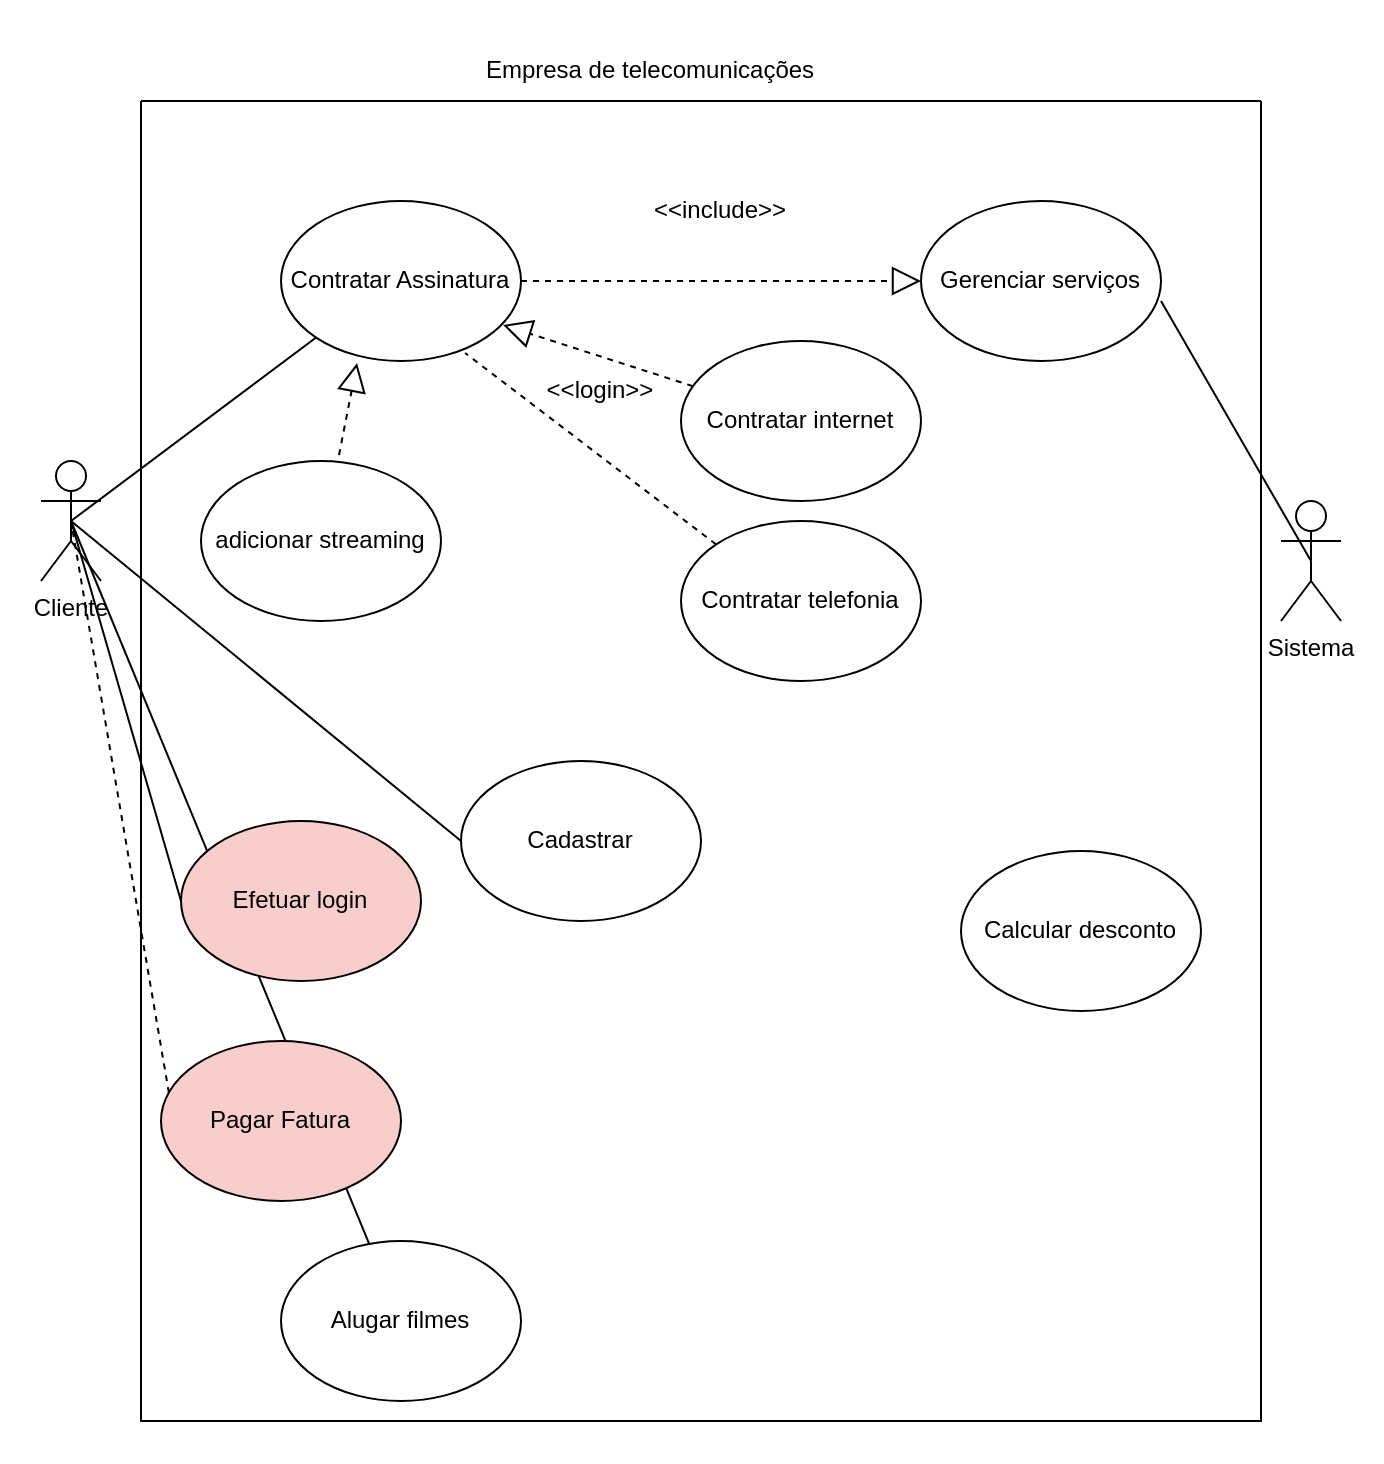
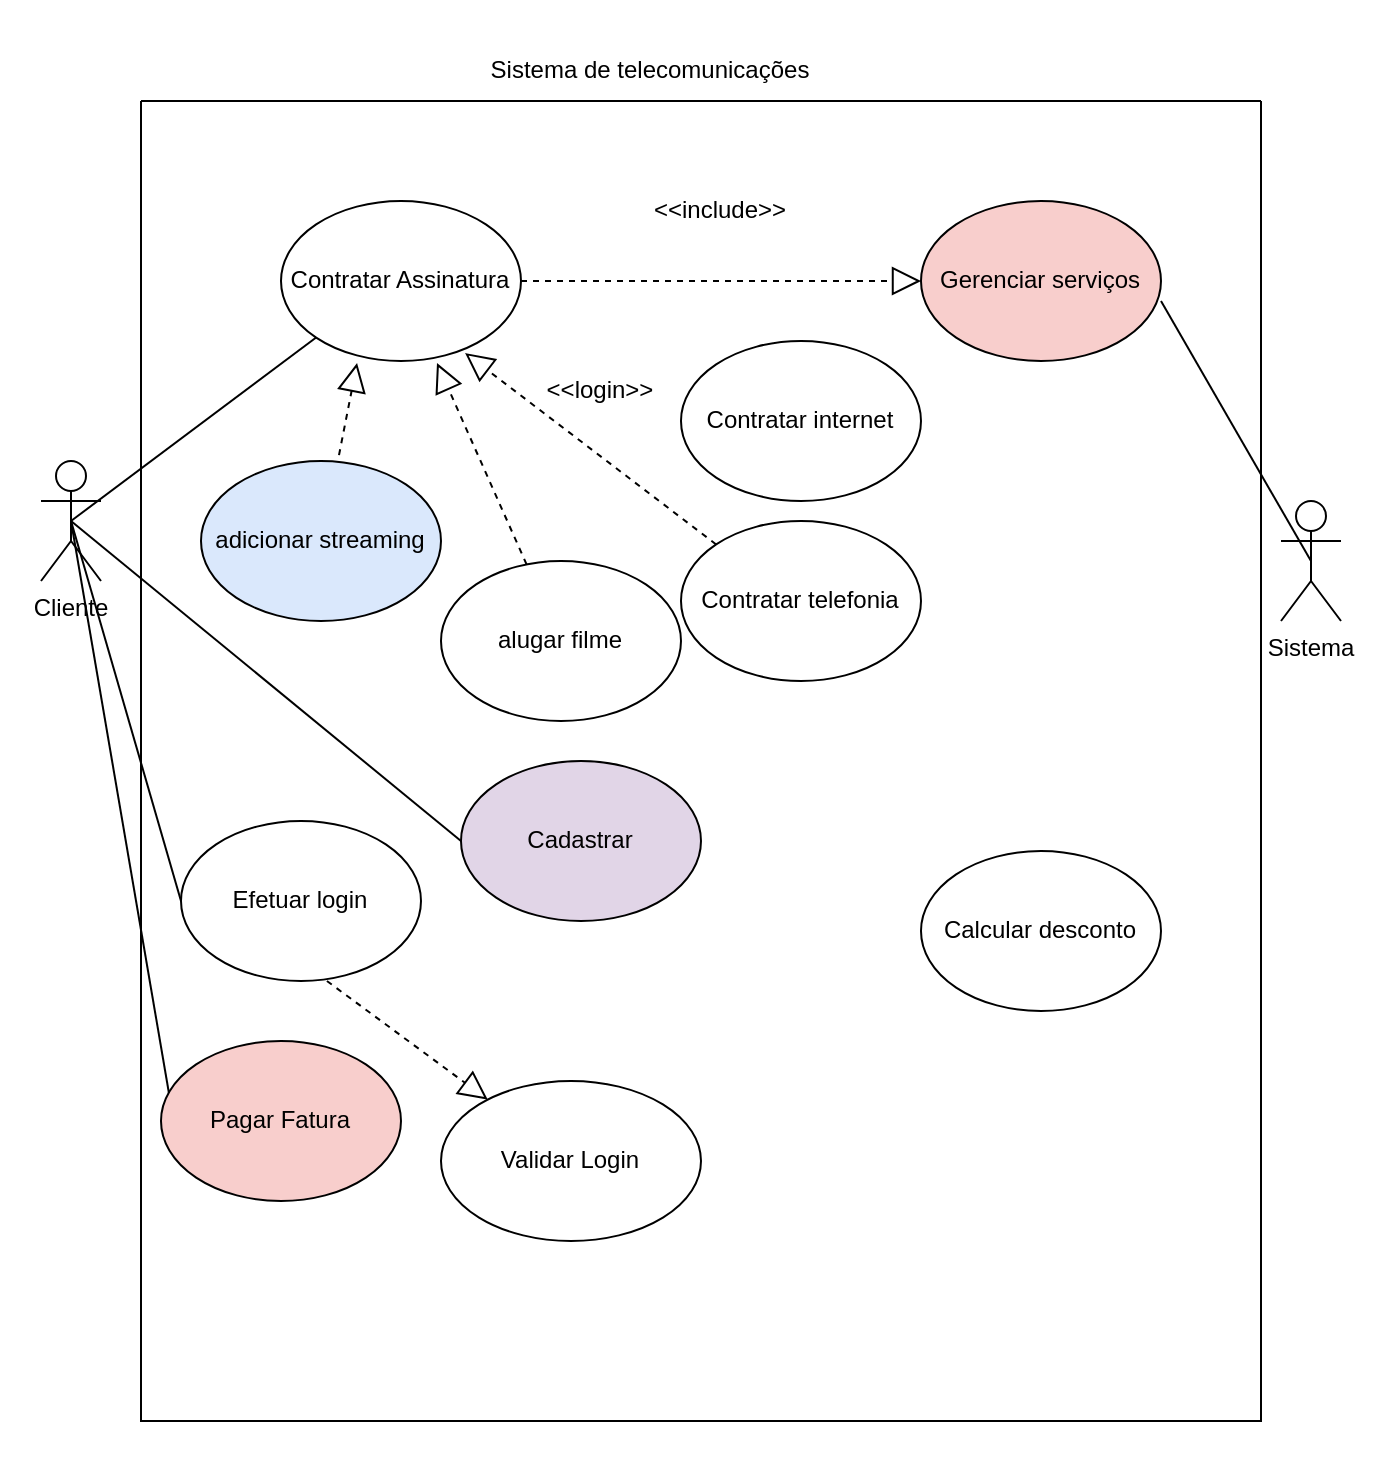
  <mxCell id="0" />
  <mxCell id="1" parent="0" />
- <mxCell id="2" value="" style="endArrow=none;html=1;rounded=0;exitX=0.5;exitY=0.5;exitDx=0;exitDy=0;exitPerimeter=0;" edge="1" parent="1" source="3" target="21"><mxGeometry width="50" height="50" relative="1" as="geometry"><mxPoint x="45" y="270" as="sourcePoint" /><mxPoint x="240" y="430" as="targetPoint" /></mxGeometry></mxCell>
  <mxCell id="3" value="Cliente" style="shape=umlActor;verticalLabelPosition=bottom;verticalAlign=top;html=1;outlineConnect=0;" parent="1" vertex="1"><mxGeometry x="20" y="230" width="30" height="60" as="geometry" /></mxCell>
  <mxCell id="4" value="Sistema" style="shape=umlActor;verticalLabelPosition=bottom;verticalAlign=top;html=1;outlineConnect=0;" parent="1" vertex="1"><mxGeometry x="640" y="250" width="30" height="60" as="geometry" /></mxCell>
  <mxCell id="5" value="" style="swimlane;startSize=0;" parent="1" vertex="1"><mxGeometry x="70" y="50" width="560" height="660" as="geometry" /></mxCell>
- <mxCell id="6" value="Cadastrar" style="ellipse;whiteSpace=wrap;html=1;" parent="5" vertex="1"><mxGeometry x="160" y="330" width="120" height="80" as="geometry" /></mxCell>
- <mxCell id="7" value="Efetuar login" style="ellipse;whiteSpace=wrap;html=1;fillColor=#f8cecc;" parent="5" vertex="1"><mxGeometry x="20" y="360" width="120" height="80" as="geometry" /></mxCell>
- <mxCell id="8" value="Gerenciar serviços" style="ellipse;whiteSpace=wrap;html=1;" parent="5" vertex="1"><mxGeometry x="390" y="50" width="120" height="80" as="geometry" /></mxCell>
+ <mxCell id="6" value="Cadastrar" style="ellipse;whiteSpace=wrap;html=1;fillColor=#e1d5e7;" parent="5" vertex="1"><mxGeometry x="160" y="330" width="120" height="80" as="geometry" /></mxCell>
+ <mxCell id="7" value="Efetuar login" style="ellipse;whiteSpace=wrap;html=1;" parent="5" vertex="1"><mxGeometry x="20" y="360" width="120" height="80" as="geometry" /></mxCell>
+ <mxCell id="8" value="Gerenciar serviços" style="ellipse;whiteSpace=wrap;html=1;fillColor=#f8cecc;" parent="5" vertex="1"><mxGeometry x="390" y="50" width="120" height="80" as="geometry" /></mxCell>
  <mxCell id="9" value="Pagar Fatura" style="ellipse;whiteSpace=wrap;html=1;fillColor=#f8cecc;" parent="5" vertex="1"><mxGeometry x="10" y="470" width="120" height="80" as="geometry" /></mxCell>
+ <mxCell id="10" value="Validar Login" style="ellipse;whiteSpace=wrap;html=1;" parent="5" vertex="1"><mxGeometry x="150" y="490" width="130" height="80" as="geometry" /></mxCell>
+ <mxCell id="11" value="" style="endArrow=block;dashed=1;endFill=0;endSize=12;html=1;rounded=0;exitX=0.608;exitY=1;exitDx=0;exitDy=0;exitPerimeter=0;" parent="5" source="7" target="10" edge="1"><mxGeometry width="160" relative="1" as="geometry"><mxPoint x="214.96" y="423" as="sourcePoint" /><mxPoint x="320.259" y="418.322" as="targetPoint" /></mxGeometry></mxCell>
  <mxCell id="12" value="&amp;lt;&amp;lt;include&amp;gt;&amp;gt;" style="text;html=1;strokeColor=none;fillColor=none;align=center;verticalAlign=middle;whiteSpace=wrap;rounded=0;" parent="5" vertex="1"><mxGeometry x="260" y="40" width="60" height="30" as="geometry" /></mxCell>
- <mxCell id="13" value="Calcular desconto" style="ellipse;whiteSpace=wrap;html=1;" parent="5" vertex="1"><mxGeometry x="410" y="375" width="120" height="80" as="geometry" /></mxCell>
+ <mxCell id="13" value="Calcular desconto" style="ellipse;whiteSpace=wrap;html=1;" parent="5" vertex="1"><mxGeometry x="390" y="375" width="120" height="80" as="geometry" /></mxCell>
  <mxCell id="14" value="Contratar Assinatura" style="ellipse;whiteSpace=wrap;html=1;" parent="5" vertex="1"><mxGeometry x="70" y="50" width="120" height="80" as="geometry" /></mxCell>
  <mxCell id="15" value="Contratar internet" style="ellipse;whiteSpace=wrap;html=1;" parent="5" vertex="1"><mxGeometry x="270" y="120" width="120" height="80" as="geometry" /></mxCell>
  <mxCell id="16" value="" style="endArrow=block;dashed=1;endFill=0;endSize=12;html=1;rounded=0;exitX=1;exitY=0.5;exitDx=0;exitDy=0;" parent="5" source="14" target="8" edge="1"><mxGeometry width="160" relative="1" as="geometry"><mxPoint x="162.426" y="228.284" as="sourcePoint" /><mxPoint x="371.05" y="298" as="targetPoint" /></mxGeometry></mxCell>
- <mxCell id="17" value="" style="endArrow=block;dashed=1;endFill=0;endSize=12;html=1;rounded=0;entryX=0.925;entryY=0.775;entryDx=0;entryDy=0;entryPerimeter=0;" parent="5" source="15" target="14" edge="1"><mxGeometry width="160" relative="1" as="geometry"><mxPoint x="200" y="100" as="sourcePoint" /><mxPoint x="190" y="120" as="targetPoint" /></mxGeometry></mxCell>
  <mxCell id="18" value="&amp;lt;&amp;lt;login&amp;gt;&amp;gt;" style="text;html=1;strokeColor=none;fillColor=none;align=center;verticalAlign=middle;whiteSpace=wrap;rounded=0;" parent="5" vertex="1"><mxGeometry x="200" y="130" width="60" height="30" as="geometry" /></mxCell>
  <mxCell id="19" value="Contratar telefonia" style="ellipse;whiteSpace=wrap;html=1;" parent="5" vertex="1"><mxGeometry x="270" y="210" width="120" height="80" as="geometry" /></mxCell>
- <mxCell id="20" value="" style="endArrow=none;dashed=1;endFill=0;endSize=12;html=1;rounded=0;entryX=0.767;entryY=0.95;entryDx=0;entryDy=0;entryPerimeter=0;exitX=0;exitY=0;exitDx=0;exitDy=0;" parent="5" source="19" target="14" edge="1"><mxGeometry width="160" relative="1" as="geometry"><mxPoint x="243.343" y="146.019" as="sourcePoint" /><mxPoint x="150" y="120.0" as="targetPoint" /></mxGeometry></mxCell>
- <mxCell id="21" value="Alugar filmes" style="ellipse;whiteSpace=wrap;html=1;" parent="5" vertex="1"><mxGeometry x="70" y="570" width="120" height="80" as="geometry" /></mxCell>
- <mxCell id="24" value="adicionar streaming" style="ellipse;whiteSpace=wrap;html=1;" parent="5" vertex="1"><mxGeometry x="30" y="180" width="120" height="80" as="geometry" /></mxCell>
+ <mxCell id="20" value="" style="endArrow=block;dashed=1;endFill=0;endSize=12;html=1;rounded=0;entryX=0.767;entryY=0.95;entryDx=0;entryDy=0;entryPerimeter=0;exitX=0;exitY=0;exitDx=0;exitDy=0;" parent="5" source="19" target="14" edge="1"><mxGeometry width="160" relative="1" as="geometry"><mxPoint x="243.343" y="146.019" as="sourcePoint" /><mxPoint x="150" y="120.0" as="targetPoint" /></mxGeometry></mxCell>
+ <mxCell id="22" value="alugar filme" style="ellipse;whiteSpace=wrap;html=1;" parent="5" vertex="1"><mxGeometry x="150" y="230" width="120" height="80" as="geometry" /></mxCell>
+ <mxCell id="23" value="" style="endArrow=block;dashed=1;endFill=0;endSize=12;html=1;rounded=0;entryX=0.65;entryY=1.013;entryDx=0;entryDy=0;entryPerimeter=0;" parent="5" source="22" target="14" edge="1"><mxGeometry width="160" relative="1" as="geometry"><mxPoint x="297.574" y="261.716" as="sourcePoint" /><mxPoint x="172.04" y="136" as="targetPoint" /></mxGeometry></mxCell>
+ <mxCell id="24" value="adicionar streaming" style="ellipse;whiteSpace=wrap;html=1;fillColor=#dae8fc;" parent="5" vertex="1"><mxGeometry x="30" y="180" width="120" height="80" as="geometry" /></mxCell>
  <mxCell id="25" value="" style="endArrow=block;dashed=1;endFill=0;endSize=12;html=1;rounded=0;entryX=0.317;entryY=1.013;entryDx=0;entryDy=0;exitX=0.575;exitY=-0.037;exitDx=0;exitDy=0;exitPerimeter=0;entryPerimeter=0;" parent="5" source="24" target="14" edge="1"><mxGeometry width="160" relative="1" as="geometry"><mxPoint x="214.779" y="223.706" as="sourcePoint" /><mxPoint x="158" y="141.04" as="targetPoint" /></mxGeometry></mxCell>
  <mxCell id="26" value="" style="endArrow=none;html=1;rounded=0;exitX=0.5;exitY=0.5;exitDx=0;exitDy=0;exitPerimeter=0;entryX=0;entryY=0.5;entryDx=0;entryDy=0;" parent="1" source="3" target="6" edge="1"><mxGeometry width="50" height="50" relative="1" as="geometry"><mxPoint x="370" y="360" as="sourcePoint" /><mxPoint x="120" y="250" as="targetPoint" /></mxGeometry></mxCell>
- <mxCell id="27" value="Empresa de telecomunicações" style="text;html=1;strokeColor=none;fillColor=none;align=center;verticalAlign=middle;whiteSpace=wrap;rounded=0;" parent="1" vertex="1"><mxGeometry x="220" y="20" width="210" height="30" as="geometry" /></mxCell>
+ <mxCell id="27" value="Sistema de telecomunicações" style="text;html=1;strokeColor=none;fillColor=none;align=center;verticalAlign=middle;whiteSpace=wrap;rounded=0;" parent="1" vertex="1"><mxGeometry x="220" y="20" width="210" height="30" as="geometry" /></mxCell>
  <mxCell id="28" value="" style="endArrow=none;html=1;rounded=0;entryX=0;entryY=0.5;entryDx=0;entryDy=0;exitX=0.5;exitY=0.5;exitDx=0;exitDy=0;exitPerimeter=0;" parent="1" source="3" target="7" edge="1"><mxGeometry width="50" height="50" relative="1" as="geometry"><mxPoint x="370" y="250" as="sourcePoint" /><mxPoint x="420" y="200" as="targetPoint" /></mxGeometry></mxCell>
  <mxCell id="29" value="" style="endArrow=none;html=1;rounded=0;entryX=0.5;entryY=0.5;entryDx=0;entryDy=0;entryPerimeter=0;" parent="1" target="4" edge="1"><mxGeometry width="50" height="50" relative="1" as="geometry"><mxPoint x="580" y="150" as="sourcePoint" /><mxPoint x="420" y="220" as="targetPoint" /></mxGeometry></mxCell>
- <mxCell id="30" value="" style="endArrow=none;html=1;rounded=0;exitX=0.033;exitY=0.325;exitDx=0;exitDy=0;entryX=0.5;entryY=0.5;entryDx=0;entryDy=0;entryPerimeter=0;exitPerimeter=0;dashed=1;" parent="1" source="9" target="3" edge="1"><mxGeometry width="50" height="50" relative="1" as="geometry"><mxPoint x="370" y="270" as="sourcePoint" /><mxPoint x="50" y="260" as="targetPoint" /></mxGeometry></mxCell>
+ <mxCell id="30" value="" style="endArrow=none;html=1;rounded=0;exitX=0.033;exitY=0.325;exitDx=0;exitDy=0;entryX=0.5;entryY=0.5;entryDx=0;entryDy=0;entryPerimeter=0;exitPerimeter=0;" parent="1" source="9" target="3" edge="1"><mxGeometry width="50" height="50" relative="1" as="geometry"><mxPoint x="370" y="270" as="sourcePoint" /><mxPoint x="50" y="260" as="targetPoint" /></mxGeometry></mxCell>
  <mxCell id="31" value="" style="endArrow=none;html=1;rounded=0;entryX=0;entryY=1;entryDx=0;entryDy=0;exitX=0.5;exitY=0.5;exitDx=0;exitDy=0;exitPerimeter=0;" parent="1" source="3" target="14" edge="1"><mxGeometry width="50" height="50" relative="1" as="geometry"><mxPoint x="40" y="260" as="sourcePoint" /><mxPoint x="440" y="280" as="targetPoint" /></mxGeometry></mxCell>
